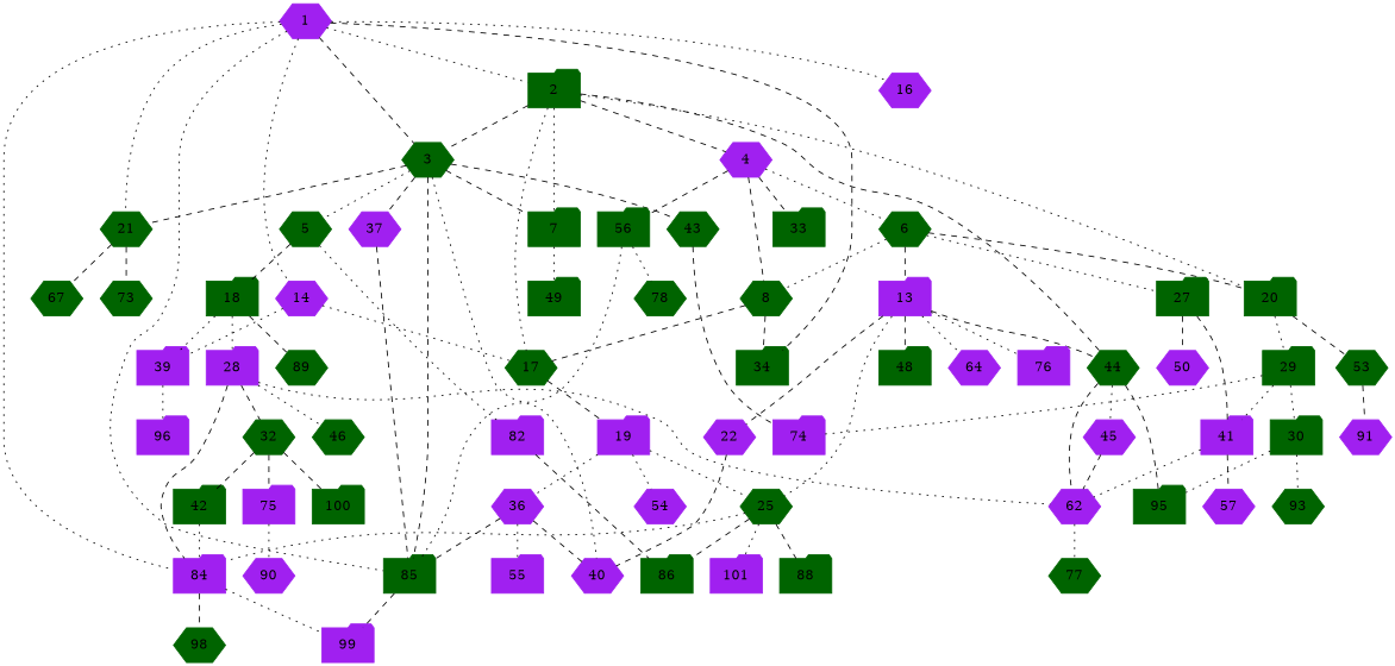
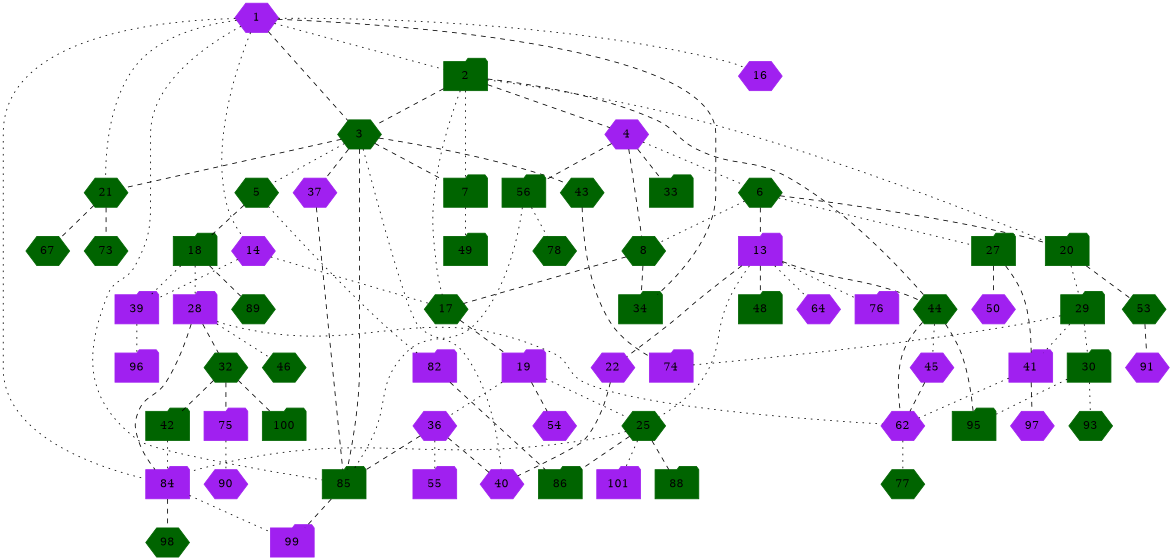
  graph {
    node [color=darkgreen shape=hexagon style=filled]
    edge [style=dashed]
    1 [color=purple super="+11"]
    2 [shape=folder super="+12"]
    3 [super="+24"]
    14 [color=purple]
    16 [color=purple]
    21 [super="+80"]
    34 [shape=folder]
    84 [color=purple shape=folder super="+97"]
    85 [shape=folder super="+92"]
    4 [color=purple super="+9"]
    7 [shape=folder]
    17 [super="+59"]
    20 [shape=folder super="+23"]
    44 [super="+81"]
    5 [super="+10"]
    37 [color=purple super="+68"]
    40 [color=purple super="+66"]
    43 [super="+71"]
    39 [color=purple shape=folder super="+83"]
    67
    73
    98
    99 [color=purple shape=folder]
    6 [super="+72"]
    8 [super="+26"]
    33 [shape=folder super="+35"]
    56 [shape=folder super="+87"]
    49 [shape=folder]
    19 [color=purple shape=folder super="+51"]
    29 [shape=folder]
    53 [super="+60"]
    62 [color=purple super="+70"]
    95 [shape=folder]
    45 [color=purple]
    18 [shape=folder super="+79"]
    82 [color=purple shape=folder]
    74 [color=purple shape=folder]
    13 [color=purple shape=folder super="+15"]
    27 [shape=folder super="+65"]
    78
    28 [color=purple shape=folder super="+38"]
    89
    86 [shape=folder]
    22 [color=purple]
    25 [super="+52"]
    48 [shape=folder]
    64 [color=purple]
    76 [color=purple shape=folder]
    41 [color=purple shape=folder super="+47"]
    50 [color=purple]
    88 [shape=folder]
    101 [color=purple shape=folder]
    96 [color=purple shape=folder]
    36 [color=purple super="+58"]
    54 [color=purple]
    32 [super="+69"]
    46
    55 [color=purple shape=folder]
    30 [shape=folder super="+31"]
    91 [color=purple]
-   57 [color=purple]
+   57 [color=purple label=97]
    42 [shape=folder super="+61"]
    75 [color=purple shape=folder]
    100 [shape=folder]
    77
    93
    90 [color=purple super="+94"]
    1 -- 2 [style=dotted]
    1 -- 3
    1 -- 14 [style=dotted]
    1 -- 16 [style=dotted]
    1 -- 21 [style=dotted]
    1 -- 34
    1 -- 84 [style=dotted]
    1 -- 85 [style=dotted]
    2 -- 3
    2 -- 4
    2 -- 7 [style=dotted]
    2 -- 17 [style=dotted]
    2 -- 20 [style=dotted]
    2 -- 44
    3 -- 21
    3 -- 85
    3 -- 7
    3 -- 5 [style=dotted]
    3 -- 37
    3 -- 40 [style=dotted]
    3 -- 43
    14 -- 17 [style=dotted]
    14 -- 39 [style=dotted]
    21 -- 67
    21 -- 73
    84 -- 98
    84 -- 99 [style=dotted]
    85 -- 99
    4 -- 6 [style=dotted]
    4 -- 8
    4 -- 33
    4 -- 56
    7 -- 49 [style=dotted]
    17 -- 19
    20 -- 29 [style=dotted]
    20 -- 53
    44 -- 62
    44 -- 95
    44 -- 45 [style=dotted]
    5 -- 18
    5 -- 82 [style=dotted]
    37 -- 85
    43 -- 74
    39 -- 96 [style=dotted]
    6 -- 20
    6 -- 8 [style=dotted]
    6 -- 13
    6 -- 27 [style=dotted]
    8 -- 34
    8 -- 17
    56 -- 85 [style=dotted]
    56 -- 78 [style=dotted]
    19 -- 25 [style=dotted]
    19 -- 36 [style=dotted]
-   19 -- 54 [style=dotted]
+   19 -- 54
    29 -- 74 [style=dotted]
    29 -- 41 [style=dotted]
    29 -- 30 [style=dotted]
    53 -- 91
    62 -- 77 [style=dotted]
    45 -- 62
    18 -- 39 [style=dotted]
    18 -- 28 [style=dotted]
    18 -- 89
    82 -- 86
    13 -- 44
    13 -- 22
    13 -- 25 [style=dotted]
    13 -- 48
    13 -- 64 [style=dotted]
    13 -- 76 [style=dotted]
    27 -- 41
    27 -- 50
    28 -- 84
    28 -- 62 [style=dotted]
    28 -- 32
    28 -- 46 [style=dotted]
    22 -- 40
    25 -- 84 [style=dotted]
    25 -- 86
    25 -- 88 [weight=2]
    25 -- 101 [style=dotted]
    41 -- 62 [style=dotted]
    41 -- 57
    36 -- 85
    36 -- 40
    36 -- 55 [style=dotted]
    32 -- 42
    32 -- 75
    32 -- 100
    30 -- 95 [style=dotted]
    30 -- 93 [style=dotted]
    42 -- 84 [style=dotted]
    75 -- 90 [style=dotted]
  }
